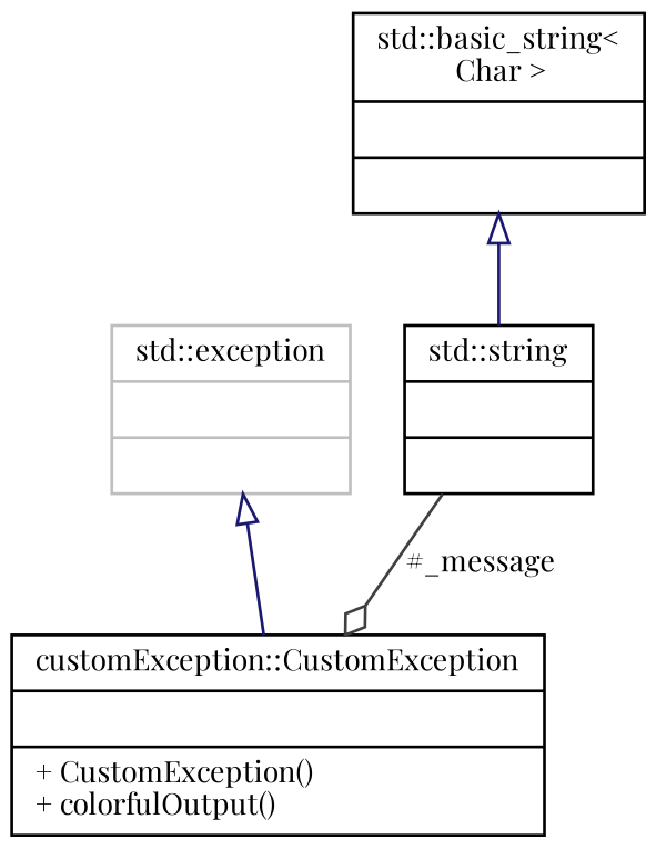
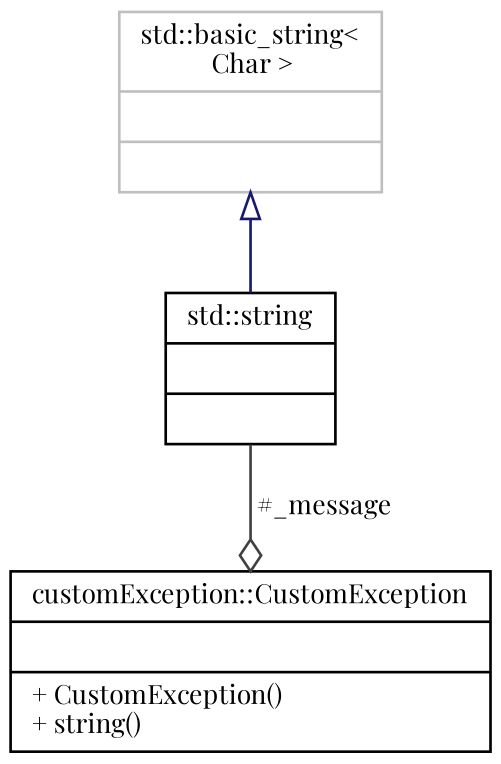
  digraph {
    fontname="Playfair Display"
    node [color=black fillcolor=white fontname="Playfair Display" fontsize=10 shape=record style=filled]
    edge [arrowtail=onormal color=midnightblue dir=back fontname="Playfair Display" fontsize=10 labelfontname=Helvetica labelfontsize=10 style=solid]
-   n1 [height=0.2 label="{customException::CustomException\n||+ CustomException()\l+ colorfulOutput()\l}" width=0.4]
-   n2 [color=grey75 height=0.2 label="{std::exception\n||}" width=0.4]
+   n1 [height=0.2 label="{customException::CustomException\n||+ CustomException()\l+ string()\l}" width=0.4]
    n3 [height=0.2 label="{std::string\n||}" width=0.4]
-   n4 [height=0.2 label="{std::basic_string\<\l Char \>\n||}" width=0.4]
-   n2 -> n1
+   n4 [color=grey75 height=0.2 label="{std::basic_string\<\l Char \>\n||}" width=0.4]
    n3 -> n1 [arrowhead=odiamond color=grey25 label=" #_message" arrowtail="" dir=""]
    n4 -> n3
  }
